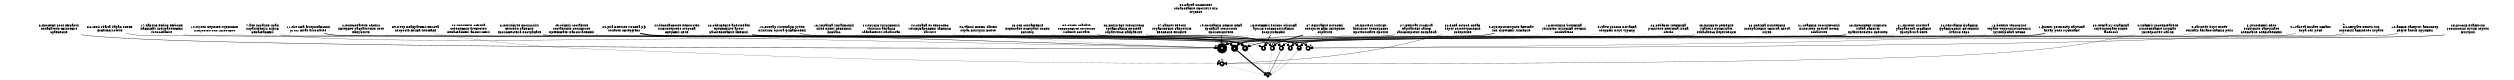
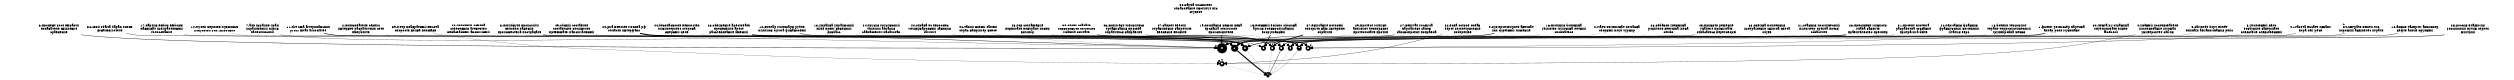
  strict digraph {
    node [fontcolor=black shape=none]
    edge [penwidth=0.00]
    n1 [label="27:депутат госдума\nпарламент закон\nзаконопроект поправка"]
    n2 [fillcolor=black fontcolor=white height=0.60 label=0 margin="0,0" shape=circle style=filled]
    n3 [fillcolor=black fontcolor=white height=0.42 label=1 margin="0,0" shape=circle style=filled]
    n4 [fillcolor=black fontcolor=white height=0.36 label=2 margin="0,0" shape=circle style=filled]
    n5 [fillcolor=black fontcolor=white height=0.25 label=3 margin="0,0" shape=circle style=filled]
    n6 [fillcolor=black fontcolor=white height=0.19 label=4 margin="0,0" shape=circle style=filled]
    n7 [fillcolor=black fontcolor=white height=0.16 label=5 margin="0,0" shape=circle style=filled]
    n8 [fillcolor=black fontcolor=white height=0.14 label=6 margin="0,0" shape=circle style=filled]
    n9 [fillcolor=black fontcolor=white height=0.13 label=7 margin="0,0" shape=circle style=filled]
    n10 [fillcolor=black fontcolor=white height=0.12 label=8 margin="0,0" shape=circle style=filled]
    n11 [fillcolor=black fontcolor=white height=0.03 label=9 margin="0,0" shape=circle style=filled]
    n2_0 [height=0.17 shape=point fontcolor=""]
    n13 [label="47:запрет ввести\nограничение запретить\nвведение вводить"]
    n14 [label="20:риа новость москва рф\nобласть интерфакс"]
    n15 [label="14:музей церковь художник\nискусство век животное"]
-   n16 [label="7:аль израиль ирак\nизраильский сирия\nненазванный"]
+   n16 [label="7:аль израиль ирак\nизраильский сирия\nпалестинский"]
    n17 [label="49:общий составить\nсоставлять сложность\nпревышать максимальный"]
    n18 [label="43:документ говориться\nорганизация просьба\nобратиться направить"]
    n19 [label="16:полиция больница\nубийство мужчина летний\nскончаться"]
    n20 [label="10:доллар миллиард рубль\nмиллион сумма финансовый"]
    n21 [label="36:свой обама барак очень\nдональд хотеть"]
    n22 [label="3:погибнуть произойти\nчеловек ранение\nпроисшествие пострадать"]
    n23 [label="28:обвинение арестовать\nпредъявить арест\nрасследование бывший"]
    n24 [label="32:вода остров океан\nберег землетрясение\nпобережье"]
    n25 [label="21:станция космический\nкилометр орбита поезд\nоснастить"]
    n26 [label="15:военный войско оборона\nармия военнослужащий\nвооружённый"]
    n27 [label="24:грузия грузинский\nтбилиси абхазия\nсаакашвили казахстан"]
    n28 [label="44:безопасность ведомство\nминистерство сторона\nядерный цель"]
    n29 [label="17:партия выбор выборы\nкандидат избирательный\nголосование"]
    n30 [label="11:the сша американский\npress штат associated"]
    n31 [label="37:внимание который\nговорить наш интервью\nобратить"]
    n32 [label="4:учёный исследователь\nисследование журнал\nуниверситет земля"]
    n33 [label="40:страна ес евросоюз\nмеждународный санкция\nсаммит"]
    n34 [label="29:протест митинг\nактивист беспорядок\nпротестовать против"]
    n35 [label="33:одежда коллекция\nизображение снимка цвета\nобувь"]
    n36 [label="22:германия франция\nфранцузский немецкий\nиталия евро"]
-   n37 [label="0:матч россия команда\nсборный клуб турнир"]
+   n37 [label="0:матч чемпионат команда\nсборный клуб турнир"]
    n38 [label="25:россия владимир\nроссийский путин сергей\nдмитрий"]
    n39 [label="45:принять решение\nучастие принимать\nотказаться переговоры"]
    n40 [label="18:боевик террорист\nтеракт террористический\nгруппировка чечня"]
    n41 [label="12:акция газпром акционер\nнефть актив крупный"]
    n42 [label="38:наука хозяйство\nобразование институт вуз\nстудент"]
    n43 [label="34:сыграть выйти лос\nхороший анджелес играть"]
    n44 [label="5:самолёт борт полёт\nэкипаж авиакомпания рейс"]
    n45 [label="41:газета писать однако\nпора сей речь"]
    n46 [label="30:лента ру страница\nопубликовать видео\nfacebook"]
    n47 [label="8:уголовный дело\nвозбудить задержать\nследствие следственный"]
    n48 [label="23:президент министр\nглава заявить\nправительство премьер"]
    n49 [label="1:фильм режиссёр картина\nактёр роль музыкант"]
    n50 [label="26:ребёнок женщина\nродитель девушка жена\nсемья"]
    n51 [label="46:год соглашение\nподписать контракт конец\nдоговор"]
    n52 [label="19:компания рынок цена\nпродажа стоимость\nпроизводитель"]
    n53 [label="13:украина украинский\nкиев крым донецкий\nдонбасс"]
    n54 [label="39:метр квадратный высота\nскорость длина площадь"]
    n55 [label="6:процент рост вырасти\nпоказатель снижение\nсравнение"]
    n56 [label="48:источник ссылка\nсобеседник агентство\nненазванный анонимный"]
-   n57 [label="42:такой новый самый\nобраз дмитрий новое"]
+   n57 [label="42:такой новый самый\nобраз например новое"]
    n58 [label="31:проект система\nразработка создание\nпрограмма быть"]
    n59 [label="9:суд приговорить адвокат\nиск судебный лишение"]
    n60 [label="35:слово сказать\nподчеркнуть отметить\nмнение считать"]
    n61 [label="2:пользователь сервис\nинтернет разработчик сеть\nвыпустить"]
    n1 -> n2
    n1 -> n3 [penwidth=1.55]
    n1 -> n4
    n1 -> n5
    n1 -> n6
    n1 -> n7
    n1 -> n8
    n1 -> n9
    n1 -> n10
    n1 -> n11
    n2 -> n11
    n2 -> n2_0 [penwidth=0.01]
    n3 -> n2_0 [penwidth=4.77]
    n4 -> n2_0 [penwidth=0.39]
    n5 -> n2_0 [penwidth=0.42]
    n6 -> n2_0 [penwidth=0.40]
    n7 -> n2_0 [penwidth=1.51]
    n8 -> n2_0 [penwidth=0.14]
    n9 -> n2_0 [penwidth=0.63]
    n10 -> n2_0 [penwidth=0.04]
    n11 -> n2_0 [penwidth=0.27]
    n13 -> n2
    n13 -> n3
    n13 -> n4
    n13 -> n5
    n13 -> n6
    n13 -> n7 [penwidth=0.38]
    n13 -> n8
    n13 -> n9
    n13 -> n10
    n13 -> n11
    n14 -> n2
    n14 -> n3
    n14 -> n4 [penwidth=4.47]
    n14 -> n5
    n14 -> n6
    n14 -> n7
    n14 -> n8
    n14 -> n9
    n14 -> n10
    n14 -> n11
    n15 -> n2
    n15 -> n3
    n15 -> n4
    n15 -> n5
    n15 -> n6 [penwidth=0.45]
    n15 -> n7
    n15 -> n8
    n15 -> n9
    n15 -> n10
    n15 -> n11
    n16 -> n2
    n16 -> n3
    n16 -> n4
    n16 -> n5
    n16 -> n6
    n16 -> n7
    n16 -> n8 [penwidth=1.02]
    n16 -> n9
    n16 -> n10
    n16 -> n11
    n17 -> n2 [penwidth=0.88]
    n17 -> n3
    n17 -> n4
    n17 -> n5
    n17 -> n6
    n17 -> n7
    n17 -> n8
    n17 -> n9
    n17 -> n10
    n17 -> n11
    n18 -> n2
    n18 -> n3 [penwidth=1.06]
    n18 -> n4
    n18 -> n5
    n18 -> n6
    n18 -> n7
    n18 -> n8
    n18 -> n9
    n18 -> n10
    n18 -> n11
    n19 -> n2 [penwidth=0.70]
    n19 -> n3
    n19 -> n4
    n19 -> n5
    n19 -> n6
    n19 -> n7
    n19 -> n8
    n19 -> n9
    n19 -> n10 [penwidth=0.01]
    n19 -> n11
    n20 -> n2 [penwidth=1.73]
    n20 -> n3
    n20 -> n4
    n20 -> n5
    n20 -> n6
    n20 -> n7
    n20 -> n8
    n20 -> n9
    n20 -> n10
    n20 -> n11
    n21 -> n2
    n21 -> n3
    n21 -> n4
    n21 -> n5 [penwidth=1.28]
    n21 -> n6
    n21 -> n7
    n21 -> n8
    n21 -> n9
    n21 -> n10
    n21 -> n11
    n22 -> n2
    n22 -> n3
    n22 -> n4
    n22 -> n5
    n22 -> n6
    n22 -> n7
    n22 -> n8
    n22 -> n9
    n22 -> n10 [penwidth=2.37]
    n22 -> n11
    n23 -> n2
    n23 -> n3
    n23 -> n4
    n23 -> n5
    n23 -> n6
    n23 -> n7
    n23 -> n8
    n23 -> n9 [penwidth=4.01]
    n23 -> n10
    n23 -> n11
    n24 -> n2
    n24 -> n3
    n24 -> n4
    n24 -> n5
    n24 -> n6
    n24 -> n7
    n24 -> n8
    n24 -> n9
    n24 -> n10
    n24 -> n11 [penwidth=1.12]
    n25 -> n2 [penwidth=0.24]
    n25 -> n3
    n25 -> n4
    n25 -> n5
    n25 -> n6
    n25 -> n7
    n25 -> n8
    n25 -> n9
    n25 -> n10
    n25 -> n11 [penwidth=0.01]
    n26 -> n2
    n26 -> n3
    n26 -> n4
    n26 -> n5
    n26 -> n6
    n26 -> n7
    n26 -> n8 [penwidth=3.01]
    n26 -> n9
    n26 -> n10
    n26 -> n11
    n27 -> n2
    n27 -> n3 [penwidth=0.15]
    n27 -> n4
    n27 -> n5
    n27 -> n6
    n27 -> n7
    n27 -> n8
    n27 -> n9
    n27 -> n10
    n27 -> n11
    n28 -> n2
    n28 -> n3 [penwidth=0.86]
    n28 -> n4
    n28 -> n5
    n28 -> n6
    n28 -> n7
    n28 -> n8
    n28 -> n9
    n28 -> n10
    n28 -> n11
    n29 -> n2
    n29 -> n3 [penwidth=1.13]
    n29 -> n4
    n29 -> n5
    n29 -> n6
    n29 -> n7
    n29 -> n8
    n29 -> n9
    n29 -> n10
    n29 -> n11
    n30 -> n2
    n30 -> n3
    n30 -> n4 [penwidth=2.44]
    n30 -> n5
    n30 -> n6
    n30 -> n7
    n30 -> n8
    n30 -> n9
    n30 -> n10
    n30 -> n11
    n31 -> n2
    n31 -> n3
    n31 -> n4
    n31 -> n5 [penwidth=3.34]
    n31 -> n6
    n31 -> n7
    n31 -> n8
    n31 -> n9
    n31 -> n10
    n32 -> n2
    n32 -> n3
    n32 -> n4
    n32 -> n5
    n32 -> n6
    n32 -> n7
    n32 -> n8
    n32 -> n9
    n32 -> n10
    n32 -> n11 [penwidth=1.02]
    n33 -> n2
    n33 -> n3
    n33 -> n4
    n33 -> n5
    n33 -> n6
    n33 -> n7 [penwidth=1.08]
    n33 -> n8
    n33 -> n9
    n33 -> n10
    n33 -> n11
    n34 -> n2
    n34 -> n3 [penwidth=0.34]
    n34 -> n4
    n34 -> n5
    n34 -> n6
    n34 -> n7
    n34 -> n8
    n34 -> n9
    n34 -> n10
    n34 -> n11
    n35 -> n2
    n35 -> n3
    n35 -> n4
    n35 -> n5
    n35 -> n6 [penwidth=0.35]
    n35 -> n7
    n35 -> n8
    n35 -> n9
    n35 -> n10
    n35 -> n11 [penwidth=0.01]
    n36 -> n2
    n36 -> n3
    n36 -> n4 [penwidth=0.22]
    n36 -> n5
    n36 -> n6
    n36 -> n7
    n36 -> n8
    n36 -> n9
    n36 -> n10
    n36 -> n11
    n37 -> n2
    n37 -> n3
    n37 -> n4
    n37 -> n5
    n37 -> n6
    n37 -> n7
    n37 -> n8 [penwidth=0.38]
    n37 -> n9
    n37 -> n10
    n37 -> n11
    n38 -> n3
    n38 -> n4 [penwidth=1.95]
    n38 -> n5
    n38 -> n6
    n38 -> n7
    n38 -> n8
    n38 -> n9
    n38 -> n10
    n38 -> n11
    n39 -> n2
    n39 -> n3
    n39 -> n4
    n39 -> n5
    n39 -> n6
    n39 -> n7 [penwidth=1.39]
    n39 -> n8
    n39 -> n9
    n39 -> n10
    n39 -> n11
    n40 -> n2
    n40 -> n3
    n40 -> n4
    n40 -> n5
    n40 -> n6
    n40 -> n7
    n40 -> n8
    n40 -> n9
    n40 -> n10 [penwidth=0.88]
    n40 -> n11
    n41 -> n2 [penwidth=1.42]
    n41 -> n4
    n41 -> n5
    n41 -> n6
    n41 -> n7
    n41 -> n8
    n41 -> n9
    n41 -> n10
    n41 -> n11
    n42 -> n2
    n42 -> n3
    n42 -> n4 [penwidth=0.09]
    n42 -> n6
    n42 -> n7
    n42 -> n8
    n42 -> n9
    n42 -> n10
    n42 -> n11
    n42 -> n43
    n43 -> n2
    n43 -> n3
    n43 -> n4
    n43 -> n5
    n43 -> n6 [penwidth=1.09]
    n43 -> n7
    n43 -> n8
    n43 -> n9
    n43 -> n10
    n43 -> n11
    n44 -> n2
    n44 -> n3
    n44 -> n4
    n44 -> n5
    n44 -> n6
    n44 -> n7
    n44 -> n8 [penwidth=0.70]
    n44 -> n9
    n44 -> n10
    n44 -> n11
    n45 -> n2
    n45 -> n3
    n45 -> n4
    n45 -> n5
    n45 -> n6
    n45 -> n7 [penwidth=1.20]
    n45 -> n8
    n45 -> n9
    n45 -> n10
    n45 -> n11
    n46 -> n2
    n46 -> n3
    n46 -> n4
    n46 -> n5
    n46 -> n6 [penwidth=0.45]
    n46 -> n7
    n46 -> n8
    n46 -> n9
    n46 -> n10
    n46 -> n11
    n47 -> n2
    n47 -> n3
    n47 -> n4
    n47 -> n5
    n47 -> n6
    n47 -> n7
    n47 -> n8
    n47 -> n9 [penwidth=0.03]
    n47 -> n10 [penwidth=1.15]
    n47 -> n11
    n48 -> n2
    n48 -> n3 [penwidth=3.19]
    n48 -> n4
    n48 -> n5
    n48 -> n6
    n48 -> n7
    n48 -> n8
    n48 -> n9
    n48 -> n10
    n48 -> n11
    n49 -> n2
    n49 -> n3
    n49 -> n4
    n49 -> n5
    n49 -> n6 [penwidth=2.74]
    n49 -> n7
    n49 -> n8
    n49 -> n9
    n49 -> n10
    n49 -> n11
    n50 -> n2
    n50 -> n3
    n50 -> n4
    n50 -> n5
    n50 -> n6 [penwidth=0.39]
    n50 -> n7
    n50 -> n8
    n50 -> n9
    n50 -> n10
    n50 -> n11
    n51 -> n2
    n51 -> n3
    n51 -> n4
    n51 -> n5
    n51 -> n6
    n51 -> n7 [penwidth=1.04]
    n51 -> n8
    n51 -> n9
    n51 -> n10
    n51 -> n11
    n52 -> n2 [penwidth=2.22]
    n52 -> n3
    n52 -> n4
    n52 -> n5
    n52 -> n6
    n52 -> n7
    n52 -> n8
    n52 -> n9
    n52 -> n10
    n52 -> n11
    n53 -> n2
    n53 -> n3 [penwidth=0.53]
    n53 -> n4
    n53 -> n5
    n53 -> n6
    n53 -> n7
    n53 -> n8
    n53 -> n9
    n53 -> n10
    n53 -> n11
    n54 -> n2
    n54 -> n3
    n54 -> n4
    n54 -> n5
    n54 -> n6
    n54 -> n7
    n54 -> n8
    n54 -> n9
    n54 -> n10
    n54 -> n11 [penwidth=0.70]
    n55 -> n2 [penwidth=1.59]
    n55 -> n3
    n55 -> n4
    n55 -> n5
    n55 -> n6
    n55 -> n7
    n55 -> n8
    n55 -> n9
    n55 -> n10
    n55 -> n11
    n56 -> n2
    n56 -> n3
    n56 -> n4
    n56 -> n5
    n56 -> n6
    n56 -> n7
    n56 -> n8 [penwidth=0.07]
    n56 -> n9
    n56 -> n10
    n56 -> n11
    n57 -> n2 [penwidth=0.49]
    n57 -> n3
    n57 -> n4
    n57 -> n5
    n57 -> n6
    n57 -> n7
    n57 -> n8
    n57 -> n9
    n57 -> n10
    n57 -> n11
    n58 -> n2 [penwidth=0.96]
    n58 -> n3
    n58 -> n4
    n58 -> n5
    n58 -> n6
    n58 -> n7
    n58 -> n8
    n58 -> n9
    n58 -> n10
    n58 -> n11
    n59 -> n2
    n59 -> n3
    n59 -> n4
    n59 -> n5
    n59 -> n6
    n59 -> n7
    n59 -> n8
    n59 -> n9 [penwidth=2.33]
    n59 -> n10
    n59 -> n11
    n60 -> n2
    n60 -> n3
    n60 -> n4
    n60 -> n5 [penwidth=2.28]
    n60 -> n6
    n60 -> n7
    n60 -> n8
    n60 -> n9
    n60 -> n10
    n60 -> n11
    n61 -> n2
    n61 -> n3
    n61 -> n4
    n61 -> n5
    n61 -> n6
    n61 -> n7
    n61 -> n8
    n61 -> n9
    n61 -> n10 [penwidth=0.65]
    n61 -> n11
  }
